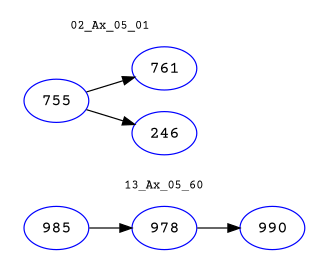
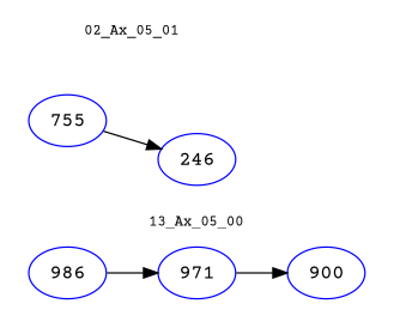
  digraph {
    fontname="Courier Prime"
    rankdir=LR
    node [color=blue fontname="Courier Prime"]
    edge [color=black fontname="Courier Prime"]
-   n1 [label=985]
-   n2 [label=978]
-   n3 [label=990]
+   n1 [label=986]
+   n2 [label=971]
+   n3 [label=900]
    n4 [label=755]
    n5 [label=246]
-   n6 [label=761]
    subgraph cluster_1 {
      color=white
      fontsize=10
-     label="13_Ax_05_60"
+     label="13_Ax_05_00"
      n1
      n2
      n3
    }
    subgraph cluster_2 {
      color=white
      fontsize=10
      label="02_Ax_05_01"
      n4
      n5
-     n6
    }
    n1 -> n2
    n2 -> n3
    n4 -> n5
-   n4 -> n6
  }
